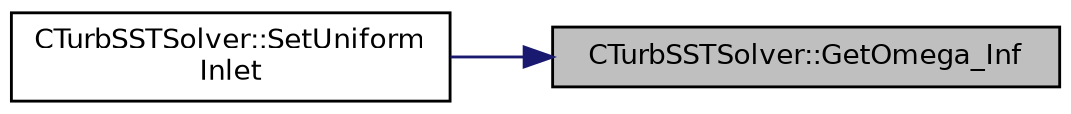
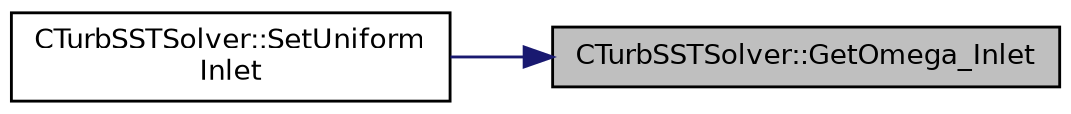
  digraph {
    rankdir=RL
    node [color=black fontname=Helvetica fontsize=10 shape=record style=filled]
-   n1 [fillcolor=grey75 fontcolor=black height=0.2 label="CTurbSSTSolver::GetOmega_Inf" width=0.4]
+   n1 [fillcolor=grey75 fontcolor=black height=0.2 label="CTurbSSTSolver::GetOmega_Inlet" width=0.4]
    n2 [fillcolor=white height=0.2 label="CTurbSSTSolver::SetUniform\lInlet" width=0.4]
    n1 -> n2 [color=midnightblue dir=back fontname=Helvetica fontsize=10 labelfontname=Helvetica labelfontsize=10 style=solid]
  }
